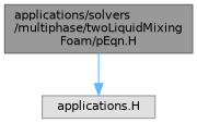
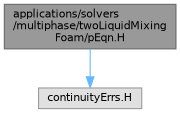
  digraph {
    node [fontname=Helvetica fontsize=10 shape=box style=filled]
    n1 [color=gray40 fillcolor=grey60 fontcolor=black height=0.2 label="applications/solvers\l/multiphase/twoLiquidMixing\lFoam/pEqn.H" width=0.4]
-   n2 [color=grey60 fillcolor="#E0E0E0" height=0.2 label="applications.H" width=0.4]
+   n2 [color=grey60 fillcolor="#E0E0E0" height=0.2 label="continuityErrs.H" width=0.4]
    n1 -> n2 [color=steelblue1 fontname=Helvetica fontsize=10 labelfontname=Helvetica labelfontsize=10 style=solid]
  }
